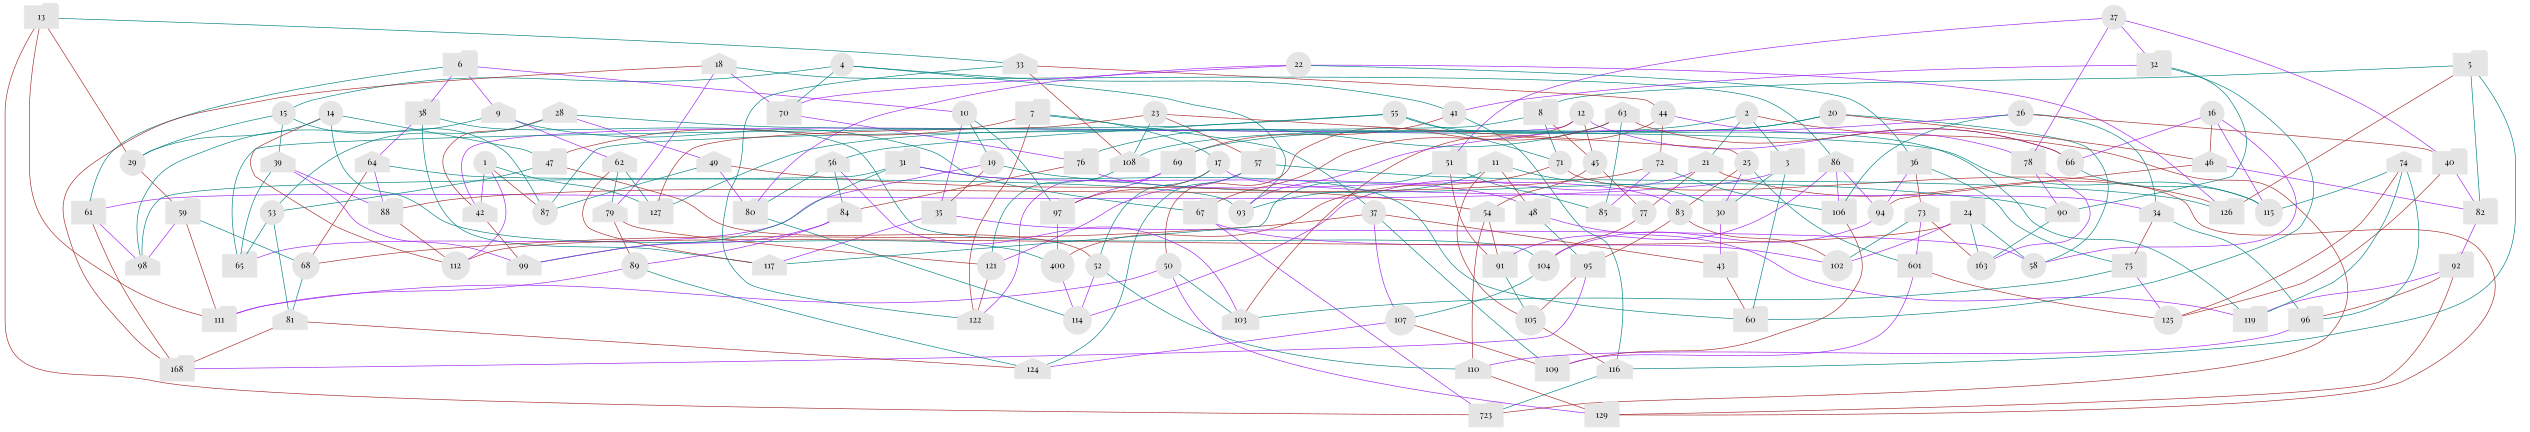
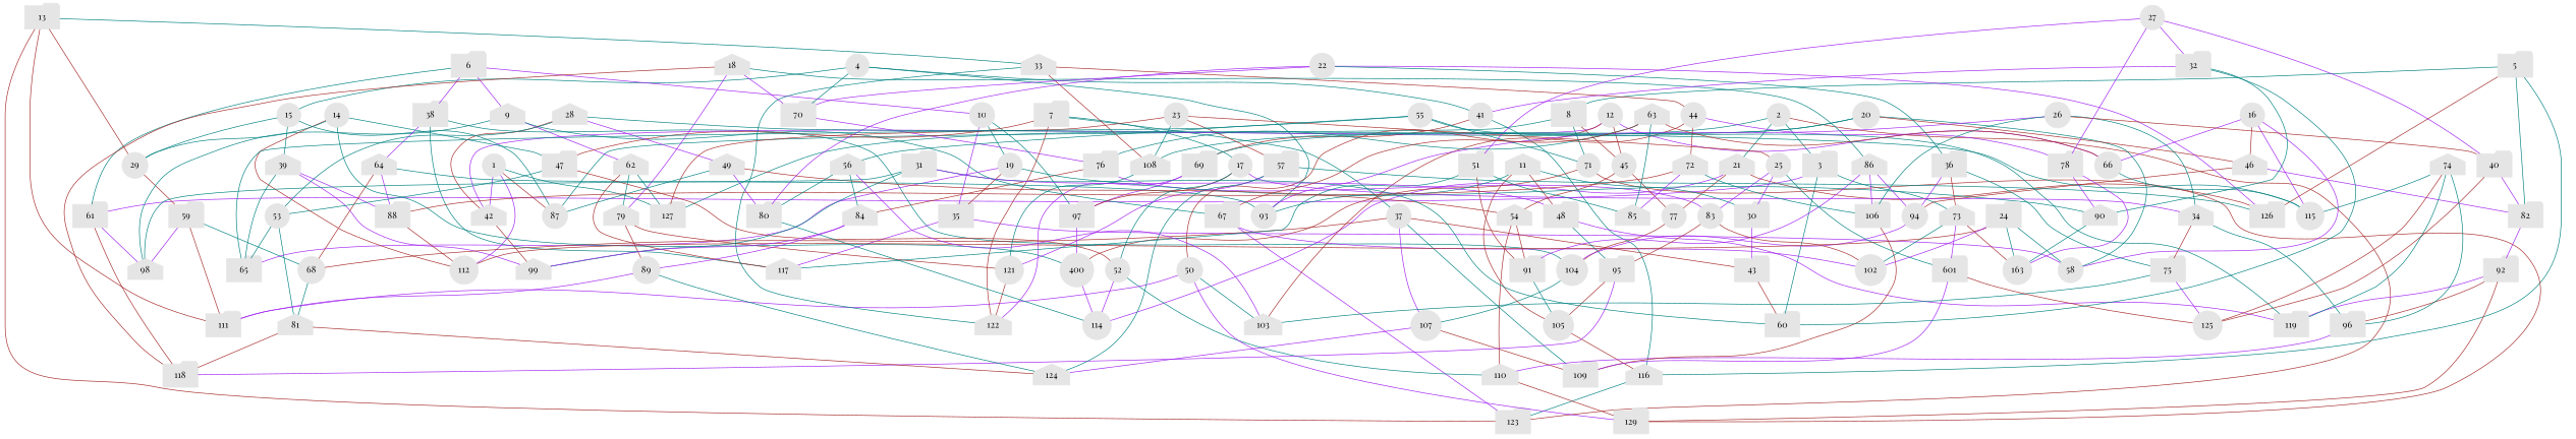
  graph {
    fontname="Playfair Display"
    node [color=gray90 fontname="Playfair Display" shape=folder style=filled]
    edge [color=teal fontname="Playfair Display"]
    1 [shape=circle]
    42 [shape=house]
    87 [shape=circle]
    112 [shape=circle]
    127
    99 [shape=house]
    2 [shape=circle]
    3
    21 [shape=house]
-   123 [label=723]
+   123
    30
    60
    61
    126
    77 [shape=circle]
    114 [shape=circle]
    43
    98 [shape=house]
-   118 [label=168]
+   118
    4 [shape=circle]
    15 [shape=circle]
    41 [shape=circle]
    70
    93 [shape=circle]
    29 [shape=circle]
    39 [shape=house]
    116 [shape=house]
    69
    76
    5
    8
    82
    45 [shape=circle]
    71 [shape=circle]
    92
    6
    9 [shape=house]
    10 [shape=circle]
    38
    62 [shape=house]
    67
    19 [shape=circle]
    35
    97
    117 [shape=house]
    64 [shape=house]
    104 [shape=circle]
    17 [shape=circle]
    7
    37 [shape=circle]
    47
    122 [shape=house]
    34 [shape=house]
    52 [shape=circle]
    68 [shape=circle]
    109
    107 [shape=circle]
    53 [shape=circle]
    54 [shape=house]
    n60 [label=400 shape=circle]
    n61 [label=129]
    79 [shape=house]
    102 [shape=circle]
    65
    90 [shape=house]
    58 [shape=circle]
    11 [shape=house]
    48
    105 [shape=circle]
    95
    119
    12 [shape=circle]
    50 [shape=circle]
    66 [shape=circle]
    111
    103 [shape=house]
    115 [shape=circle]
    13
    33 [shape=house]
    59
    108 [shape=house]
    44 [shape=circle]
    14 [shape=circle]
    88
    16 [shape=circle]
    46 [shape=house]
    94 [shape=circle]
    75
    96
    110 [shape=house]
    18 [shape=house]
    86 [shape=house]
    121 [shape=circle]
    89 [shape=circle]
    106
    91
    n97 [label=163 shape=circle]
    20 [shape=circle]
    22 [shape=circle]
    36
    80
    73 [shape=house]
    23 [shape=circle]
    25 [shape=circle]
    57
    83 [shape=circle]
    n107 [label=601]
    124 [shape=house]
    24
    125 [shape=circle]
    26 [shape=circle]
    40
    27 [shape=circle]
    32
    51
    78
    85 [shape=house]
    28 [shape=house]
    49 [shape=house]
    81 [shape=house]
    31
    72 [shape=house]
    55 [shape=circle]
    56 [shape=house]
    84 [shape=house]
    63 [shape=house]
    74 [shape=house]
    1 -- 42 [color=purple]
    1 -- 87 [color=brown]
    1 -- 112 [color=purple]
    1 -- 127
    42 -- 99 [color=brown]
    2 -- 127
    2 -- 3
    2 -- 21
    2 -- 123 [color=brown]
-   3 -- 30
+   3 -- 73
    3 -- 60
    3 -- 61 [color=purple]
    21 -- 126 [color=brown]
    21 -- 77 [color=brown]
    21 -- 114 [color=purple]
    30 -- 43 [color=purple]
    61 -- 98 [color=purple]
    61 -- 118 [color=brown]
    77 -- 104 [color=brown]
    43 -- 60 [color=brown]
    4 -- 15
    4 -- 41
    4 -- 70
    4 -- 93
    15 -- 87
    15 -- 29
    15 -- 39
    41 -- 116
    41 -- 69 [color=brown]
    70 -- 76 [color=purple]
    29 -- 59 [color=brown]
    39 -- 99 [color=purple]
    39 -- 65
    39 -- 88 [color=purple]
    116 -- 123
    69 -- 97 [color=purple]
    69 -- 122 [color=purple]
    76 -- 83 [color=purple]
    76 -- 84 [color=brown]
    5 -- 126 [color=brown]
    5 -- 116
    5 -- 8
    5 -- 82
    8 -- 87
    8 -- 45 [color=brown]
    8 -- 71
    82 -- 92 [color=purple]
    45 -- 77 [color=brown]
    45 -- 54 [color=brown]
    71 -- n60 [color=brown]
    71 -- n61 [color=brown]
    92 -- n61 [color=brown]
    92 -- 119 [color=purple]
    92 -- 96 [color=brown]
    6 -- 61
    6 -- 9 [color=purple]
    6 -- 10 [color=purple]
    6 -- 38 [color=purple]
    9 -- 98
    9 -- 62 [color=purple]
    9 -- 67
    10 -- 19
    10 -- 35 [color=purple]
    10 -- 97
    38 -- 117
    38 -- 64 [color=purple]
    38 -- 104
    62 -- 127
    62 -- 117 [color=brown]
    62 -- 79
    67 -- 123 [color=purple]
    67 -- 102 [color=purple]
    19 -- 35 [color=brown]
    19 -- 65 [color=purple]
    19 -- 90
    35 -- 117 [color=purple]
    35 -- 58 [color=purple]
    97 -- n60 [color=purple]
    64 -- 93
    64 -- 68 [color=brown]
    64 -- 88 [color=purple]
    104 -- 107
    17 -- 97 [color=brown]
    17 -- 34 [color=purple]
    17 -- 52
    7 -- 17
    7 -- 37
    7 -- 47 [color=brown]
    7 -- 122 [color=brown]
    37 -- 43 [color=brown]
    37 -- 68 [color=brown]
    37 -- 109
    37 -- 107 [color=purple]
    47 -- 52 [color=brown]
    47 -- 53
    34 -- 75 [color=brown]
    34 -- 96
    52 -- 114 [color=purple]
    52 -- 110
    68 -- 81
    107 -- 109 [color=brown]
    107 -- 124 [color=purple]
    53 -- 65
    53 -- 81
    54 -- 110 [color=brown]
    54 -- 91 [color=brown]
    n60 -- 114 [color=purple]
    79 -- 121 [color=brown]
    79 -- 89 [color=brown]
    90 -- n97
    11 -- 30
    11 -- 93
    11 -- 48 [color=brown]
    11 -- 105 [color=brown]
    48 -- 95
    48 -- 119 [color=purple]
    105 -- 116 [color=brown]
    95 -- 118 [color=purple]
    95 -- 105 [color=brown]
    12 -- 42 [color=purple]
    12 -- 45 [color=brown]
    12 -- 50 [color=brown]
    12 -- 66 [color=purple]
    50 -- n61 [color=purple]
    50 -- 111 [color=purple]
    50 -- 103
    66 -- 115
    13 -- 123 [color=brown]
    13 -- 29 [color=brown]
    13 -- 111 [color=brown]
    13 -- 33
    33 -- 122
    33 -- 108 [color=brown]
    33 -- 44 [color=brown]
    59 -- 98 [color=purple]
    59 -- 68
    59 -- 111 [color=brown]
    108 -- 121
    44 -- 103 [color=brown]
    44 -- 78 [color=purple]
    44 -- 72 [color=brown]
    14 -- 112 [color=brown]
    14 -- 29
    14 -- 47
    14 -- n60
    88 -- 112 [color=brown]
    16 -- 58 [color=purple]
    16 -- 66 [color=purple]
    16 -- 115 [color=purple]
    16 -- 46 [color=brown]
    46 -- 82 [color=purple]
    46 -- 94 [color=brown]
    94 -- 104 [color=purple]
    75 -- 103
    75 -- 125 [color=purple]
    96 -- 110 [color=purple]
    110 -- n61 [color=brown]
    18 -- 118 [color=brown]
    18 -- 70 [color=purple]
    18 -- 79 [color=purple]
    18 -- 86
    86 -- 94 [color=purple]
    86 -- 106 [color=purple]
    86 -- 91 [color=purple]
    121 -- 122 [color=brown]
    89 -- 111 [color=purple]
    89 -- 124
    106 -- 109 [color=brown]
    91 -- 105
    20 -- 69
    20 -- 58
    20 -- 108
    20 -- 46 [color=brown]
    22 -- 126 [color=purple]
    22 -- 70 [color=purple]
    22 -- 36
    22 -- 80 [color=purple]
    36 -- 94 [color=purple]
    36 -- 75
    36 -- 73 [color=brown]
    80 -- 114
    73 -- 102
    73 -- n97 [color=brown]
    73 -- n107 [color=purple]
    23 -- 127 [color=brown]
    23 -- 108
    23 -- 25 [color=brown]
    23 -- 57 [color=brown]
    25 -- 30 [color=purple]
-   25 -- 83 [color=brown]
+   25 -- 83 [color=purple]
    25 -- n107
    57 -- 126
    57 -- 121 [color=purple]
    57 -- 124
    83 -- 102 [color=brown]
    83 -- 95 [color=brown]
    n107 -- 109 [color=purple]
    n107 -- 125 [color=brown]
    24 -- 112 [color=brown]
    24 -- 102 [color=purple]
    24 -- 58
    24 -- n97
    26 -- 93 [color=purple]
    26 -- 34
    26 -- 106
    26 -- 40 [color=brown]
    40 -- 82 [color=purple]
    40 -- 125 [color=brown]
    27 -- 40 [color=purple]
    27 -- 32 [color=purple]
    27 -- 51 [color=purple]
    27 -- 78 [color=purple]
    32 -- 60
    32 -- 41 [color=purple]
    32 -- 90
    51 -- 117
    51 -- 91 [color=brown]
    51 -- 85
    78 -- 90 [color=purple]
    78 -- n97 [color=purple]
    28 -- 42 [color=brown]
    28 -- 53
    28 -- 115
    28 -- 49 [color=purple]
    49 -- 87
    49 -- 54 [color=brown]
    49 -- 80 [color=purple]
    81 -- 118 [color=brown]
    81 -- 124 [color=brown]
    31 -- 99
    31 -- 60
    31 -- 98
    31 -- 48 [color=purple]
    72 -- 88 [color=brown]
    72 -- 106
    72 -- 85 [color=purple]
    55 -- 71
    55 -- 65
    55 -- 119
    55 -- 56
    56 -- 103 [color=purple]
    56 -- 80
    56 -- 84
    84 -- 99 [color=purple]
    84 -- 89 [color=purple]
    63 -- 76
    63 -- 67 [color=brown]
    63 -- 66 [color=brown]
    63 -- 85
    74 -- 119
    74 -- 115
    74 -- 96
    74 -- 125 [color=brown]
  }
